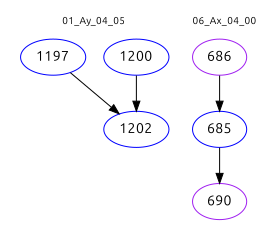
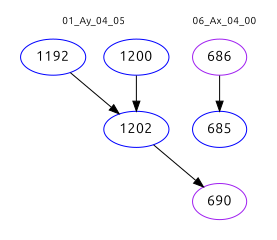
  digraph {
    fontname=Ubuntu
    node [color=blue fontname=Ubuntu]
    edge [color=black fontname=Ubuntu]
    n1 [label=1200]
-   n2 [label=1197]
+   n2 [label=1192]
    n3 [label=1202]
    n4 [color=purple label=686]
    n5 [label=685]
    n6 [color=purple label=690]
    subgraph cluster_1 {
      color=white
      fontsize=10
      label="01_Ay_04_05"
      n1
      n2
      n3
    }
    subgraph cluster_2 {
      color=white
      fontsize=10
      label="06_Ax_04_00"
      n4
      n5
      n6
    }
    n1 -> n3
    n2 -> n3
    n4 -> n5
-   n5 -> n6
+   n3 -> n6
  }
